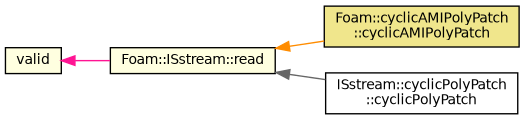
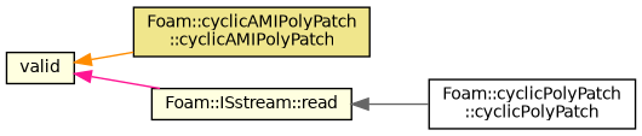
  digraph {
    rankdir=LR
    node [color=black fillcolor=lightyellow fontname=Helvetica fontsize=10 shape=record style=filled]
    edge [dir=back fontname=Helvetica fontsize=10 labelfontname=Helvetica labelfontsize=10 style=solid]
    n1 [fontcolor=black height=0.2 label=valid width=0.4]
    n2 [fillcolor=khaki height=0.2 label="Foam::cyclicAMIPolyPatch\l::cyclicAMIPolyPatch" width=0.4]
    n3 [height=0.2 label="Foam::ISstream::read" width=0.4]
-   n4 [fillcolor=white height=0.2 label="ISstream::cyclicPolyPatch\l::cyclicPolyPatch" width=0.4]
-   n3 -> n2 [color=darkorange]
+   n4 [fillcolor=white height=0.2 label="Foam::cyclicPolyPatch\l::cyclicPolyPatch" width=0.4]
+   n1 -> n2 [color=darkorange]
    n1 -> n3 [color=deeppink]
    n3 -> n4 [color=gray40]
  }
